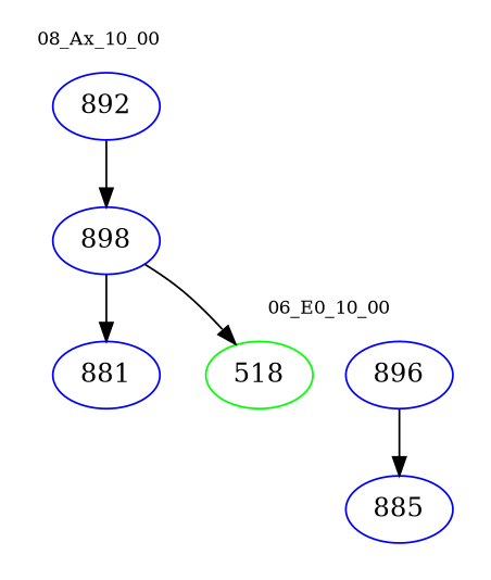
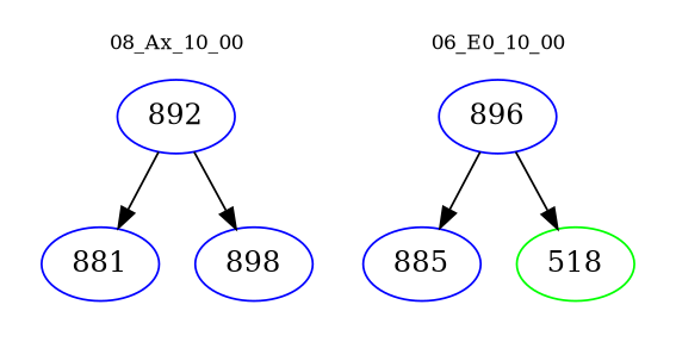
  digraph {
    node [color=blue]
    edge [color=black]
    n1 [label=892]
    n2 [label=881]
    n3 [label=898]
    n4 [label=896]
    n5 [label=885]
    n6 [color=green label=518]
    subgraph cluster_1 {
      color=white
      fontsize=10
      label="08_Ax_10_00"
      n1
      n2
      n3
    }
    subgraph cluster_2 {
      color=white
      fontsize=10
      label="06_E0_10_00"
      n4
      n5
      n6
    }
-   n3 -> n2
+   n1 -> n2
    n1 -> n3
    n4 -> n5
-   n3 -> n6
+   n4 -> n6
  }
